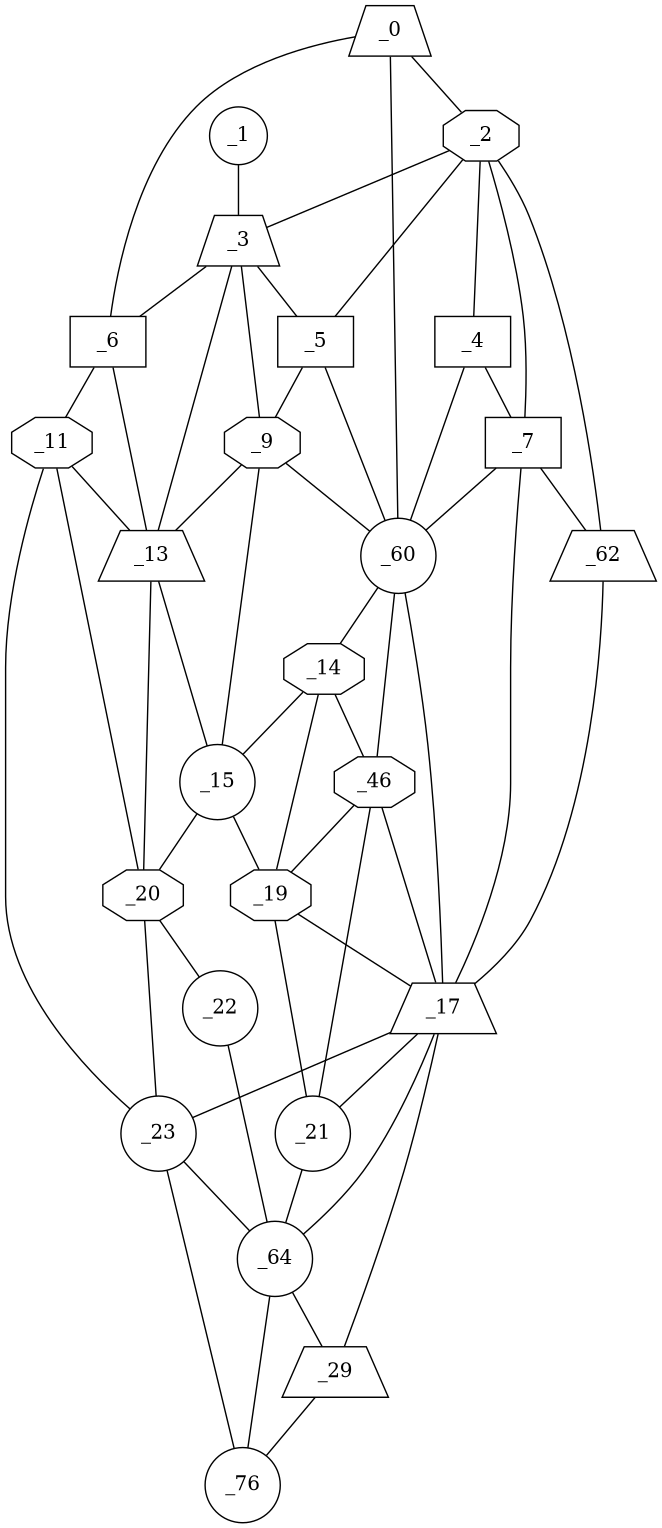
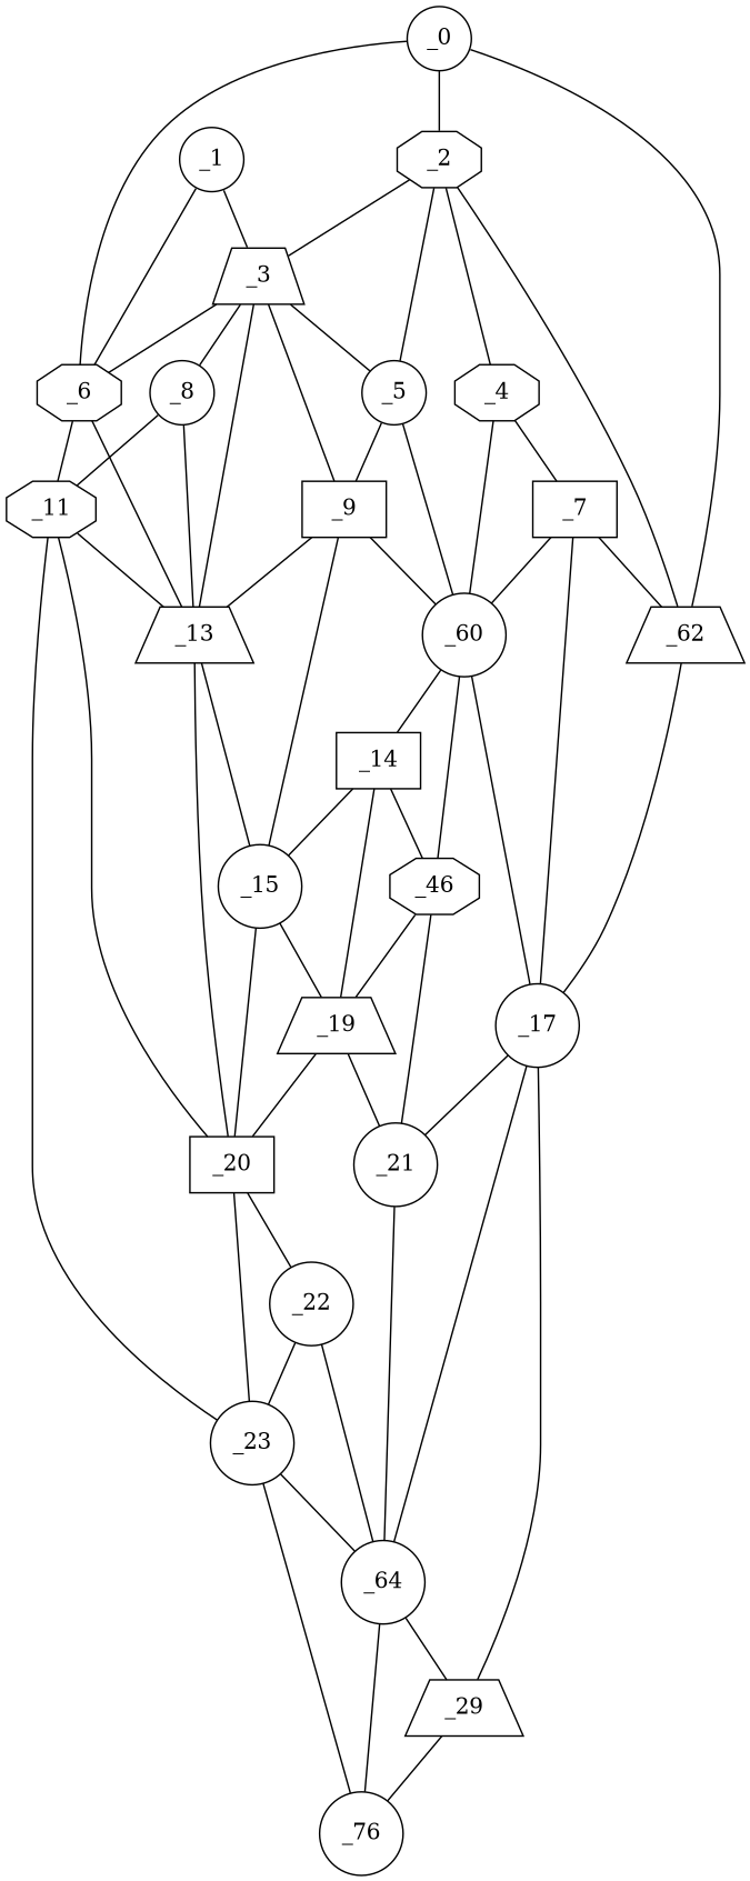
  graph {
    node [shape=circle x=25 y=67]
    edge [valence=2]
-   _0 [shape=trapezium x=5 y=73]
+   _0 [x=5 y=73]
    _2 [shape=octagon x=12]
-   _6 [shape=box y=102]
+   _6 [shape=octagon y=102]
    n4 [label=_62 shape=trapezium x=42 y=27]
    _1 [x=11 y=77]
    _3 [shape=trapezium x=23 y=79]
-   _4 [shape=box y=55]
-   _5 [shape=box y=65]
+   _4 [shape=octagon y=55]
+   _5 [y=65]
    _7 [shape=box x=32 y=46]
    _11 [shape=octagon x=39 y=103]
    _13 [shape=trapezium x=45 y=82]
-   _17 [shape=trapezium x=55 y=35]
-   _9 [shape=octagon x=38 y=68]
+   _17 [x=55 y=35]
+   _8 [x=34 y=92]
+   _9 [shape=box x=38 y=68]
    n15 [label=_60 x=39 y=62]
-   _20 [shape=octagon x=63 y=87]
+   _20 [shape=box x=63 y=87]
    _23 [x=85 y=75]
    _21 [x=65]
    n19 [label=_64 x=92 y=60]
    n20 [label=_29 shape=trapezium x=103 y=28]
    _15 [x=48 y=77]
-   _14 [shape=octagon x=48 y=70]
+   _14 [shape=box x=48 y=70]
    n23 [label=_46 shape=octagon x=53 y=65]
-   _19 [shape=octagon x=63 y=71]
+   _19 [shape=trapezium x=63 y=71]
    _22 [x=76 y=75]
    n26 [label=_76 x=113 y=54]
    _0 -- _2 [valence=1]
    _0 -- _6 [valence=1]
-   _0 -- n15 [valence=1]
+   _0 -- n4 [valence=1]
    _2 -- n4 [valence=1]
    _2 -- _3
    _2 -- _4 [valence=1]
    _2 -- _5
-   _2 -- _7
    _6 -- _11 [valence=1]
    _6 -- _13 [valence=1]
    n4 -- _17
+   _1 -- _6 [valence=1]
    _1 -- _3 [valence=1]
    _3 -- _6
    _3 -- _5 [valence=1]
    _3 -- _13
+   _3 -- _8
    _3 -- _9 [valence=1]
    _4 -- _7
    _4 -- n15
    _5 -- _9
    _5 -- n15 [valence=1]
    _7 -- n4 [valence=1]
    _7 -- _17
    _7 -- n15
    _11 -- _13
    _11 -- _20
    _11 -- _23 [valence=1]
    _13 -- _20 [valence=1]
    _13 -- _15 [valence=1]
    _17 -- _21
    _17 -- n19 [valence=1]
    _17 -- n20
+   _8 -- _11 [valence=1]
+   _8 -- _13
    _9 -- _13
    _9 -- n15 [valence=1]
    _9 -- _15
    n15 -- _17
    n15 -- _14
    n15 -- n23 [valence=1]
    _20 -- _23
    _20 -- _22
    _23 -- n19 [valence=1]
    _23 -- n26
    _21 -- n19 [valence=1]
    n19 -- n20
    n19 -- n26 [valence=1]
    n20 -- n26
    _15 -- _20
    _15 -- _19
    _14 -- _15
    _14 -- n23 [valence=1]
    _14 -- _19
-   n23 -- _17 [valence=1]
    n23 -- _21
    n23 -- _19
-   _19 -- _17 [valence=1]
+   _19 -- _20 [valence=1]
    _19 -- _21 [valence=1]
-   _17 -- _23
+   _22 -- _23
    _22 -- n19
  }
